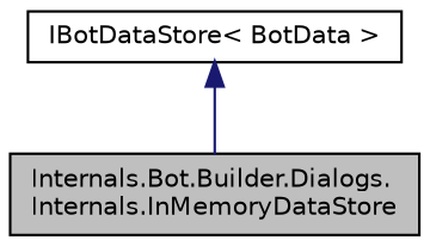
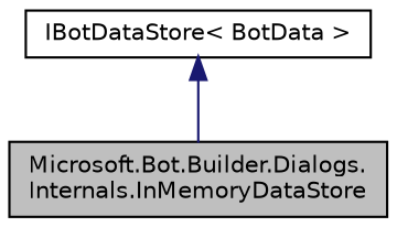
  digraph {
    node [color=black fontname=Helvetica fontsize=10 shape=record style=filled]
-   n1 [fillcolor=grey75 fontcolor=black height=0.2 label="Internals.Bot.Builder.Dialogs.\lInternals.InMemoryDataStore" width=0.4]
+   n1 [fillcolor=grey75 fontcolor=black height=0.2 label="Microsoft.Bot.Builder.Dialogs.\lInternals.InMemoryDataStore" width=0.4]
    n2 [fillcolor=white height=0.2 label="IBotDataStore\< BotData \>" width=0.4]
    n2 -> n1 [color=midnightblue dir=back fontname=Helvetica fontsize=10 labelfontname=Helvetica labelfontsize=10 style=solid]
  }
